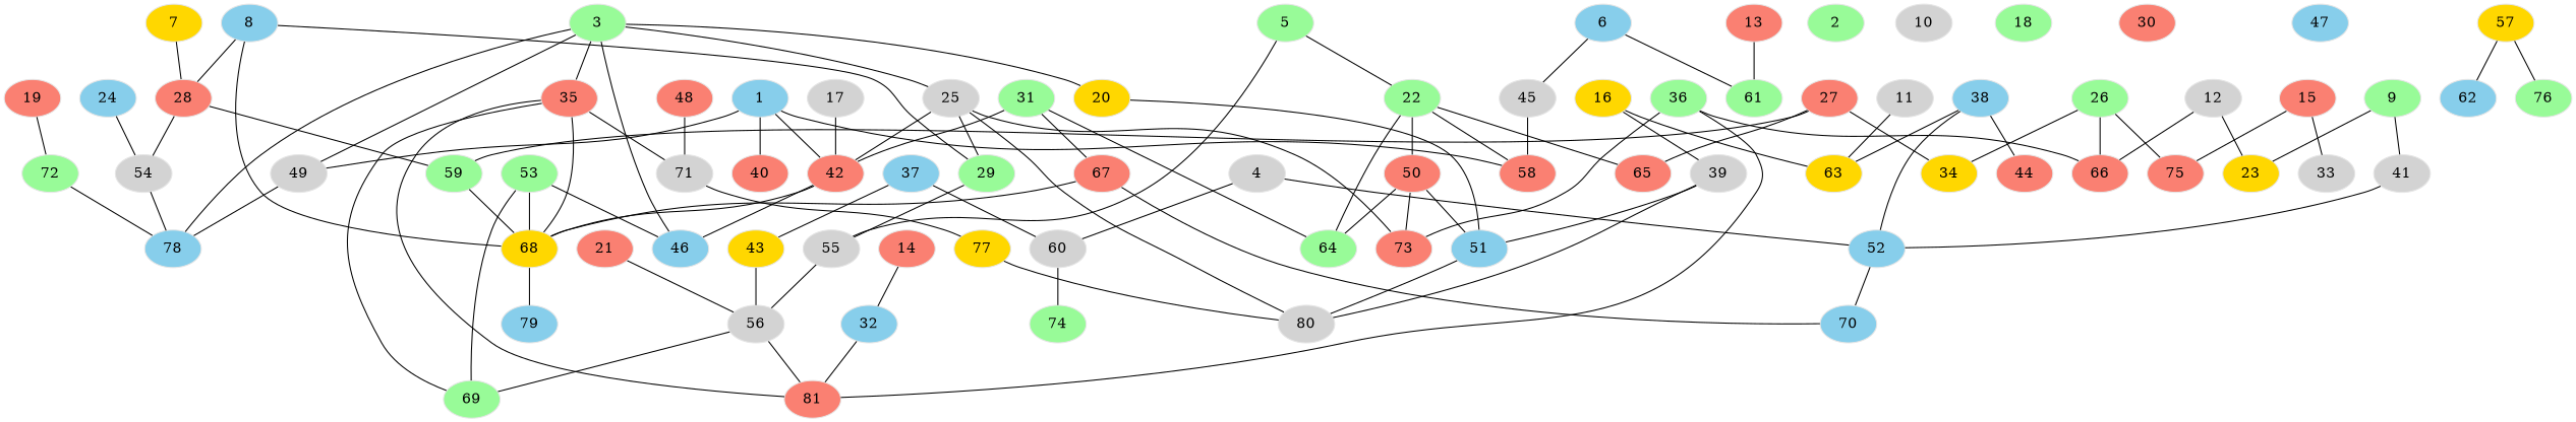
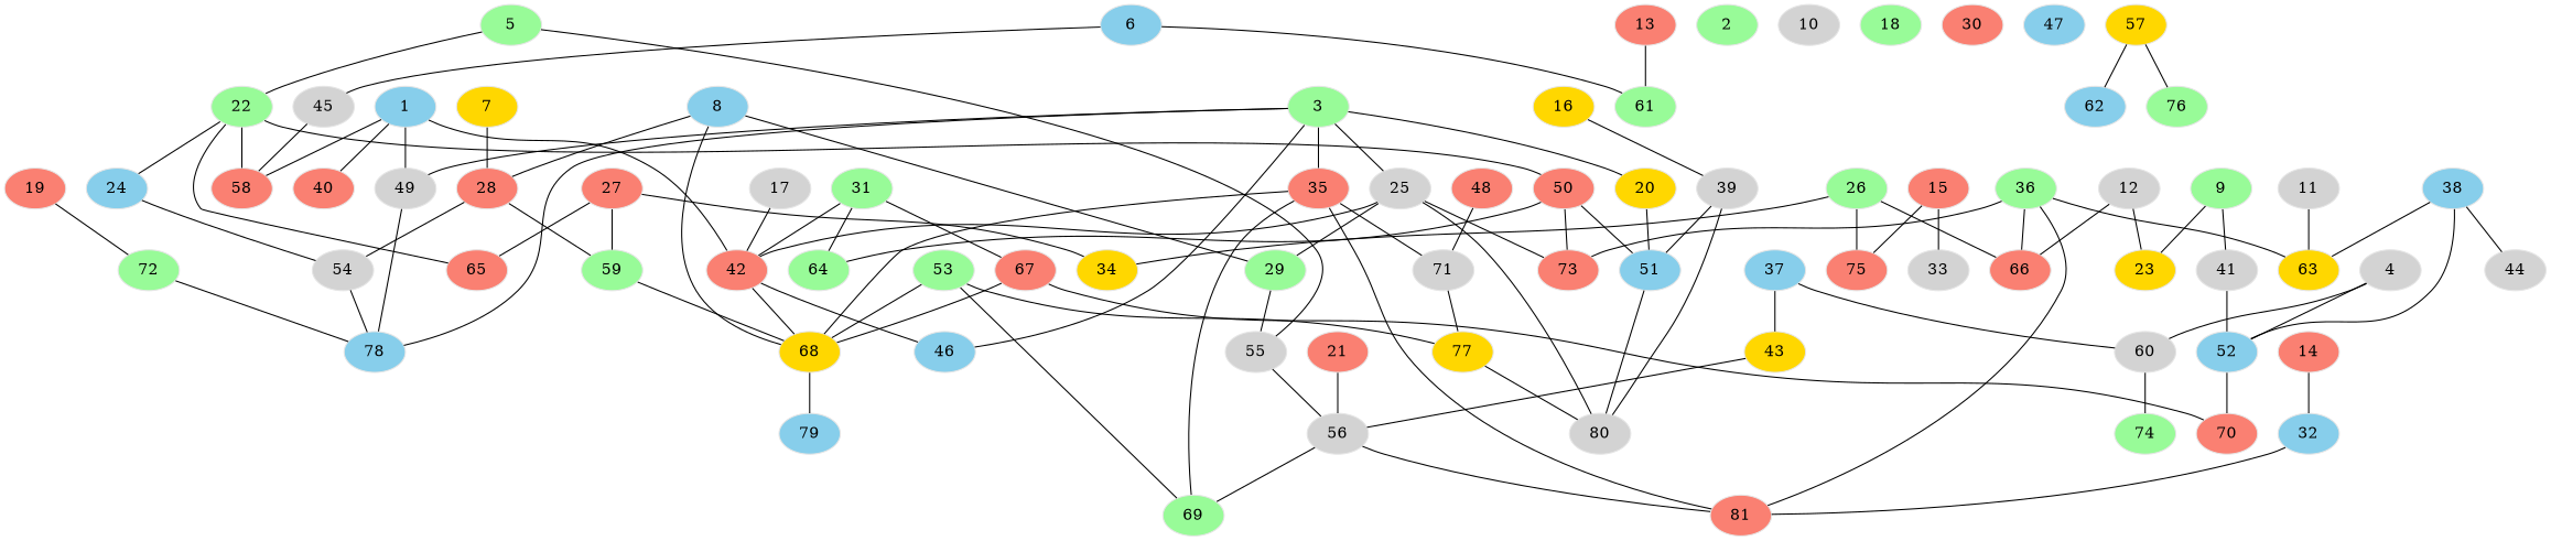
  graph {
    node [color=gray90 fillcolor=salmon style=filled]
    1 [fillcolor=skyblue]
    40
    42
    49 [fillcolor=lightgrey]
    58
    46 [fillcolor=skyblue]
    68 [fillcolor=gold]
    78 [fillcolor=skyblue]
    2 [fillcolor=palegreen]
    3 [fillcolor=palegreen]
    20 [fillcolor=gold]
    25 [fillcolor=lightgrey]
    35
    51 [fillcolor=skyblue]
    29 [fillcolor=palegreen]
    73
    80 [fillcolor=lightgrey]
    81
    69 [fillcolor=palegreen]
    71 [fillcolor=lightgrey]
    4 [fillcolor=lightgrey]
    60 [fillcolor=lightgrey]
    52 [fillcolor=skyblue]
    74 [fillcolor=palegreen]
    5 [fillcolor=palegreen]
    22 [fillcolor=palegreen]
    55 [fillcolor=lightgrey]
    24 [fillcolor=skyblue]
    50
    65
    56 [fillcolor=lightgrey]
    6 [fillcolor=skyblue]
    45 [fillcolor=lightgrey]
    61 [fillcolor=palegreen]
    7 [fillcolor=gold]
    28
    54 [fillcolor=lightgrey]
    59 [fillcolor=palegreen]
    8 [fillcolor=skyblue]
    79 [fillcolor=skyblue]
    9 [fillcolor=palegreen]
    23 [fillcolor=gold]
    41 [fillcolor=lightgrey]
    10 [fillcolor=lightgrey]
    11 [fillcolor=lightgrey]
    63 [fillcolor=gold]
    12 [fillcolor=lightgrey]
    66
    13
    32 [fillcolor=skyblue]
    14
    33 [fillcolor=lightgrey]
    15
    75
    16 [fillcolor=gold]
    39 [fillcolor=lightgrey]
    17 [fillcolor=lightgrey]
    18 [fillcolor=palegreen]
    72 [fillcolor=palegreen]
    19
    21
    64 [fillcolor=palegreen]
    26 [fillcolor=palegreen]
    34 [fillcolor=gold]
    27
    30
    31 [fillcolor=palegreen]
    67
-   70 [fillcolor=skyblue]
+   70
    77 [fillcolor=gold]
    36 [fillcolor=palegreen]
    37 [fillcolor=skyblue]
    43 [fillcolor=gold]
    38 [fillcolor=skyblue]
-   44
+   44 [fillcolor=lightgrey]
    47 [fillcolor=skyblue]
    48
    53 [fillcolor=palegreen]
    57 [fillcolor=gold]
    62 [fillcolor=skyblue]
    76 [fillcolor=palegreen]
    1 -- 40
    1 -- 42
    1 -- 49
    1 -- 58
    42 -- 46
    42 -- 68
    49 -- 78
    68 -- 79
    3 -- 49
    3 -- 46
    3 -- 78
    3 -- 20
    3 -- 25
    3 -- 35
    20 -- 51
    25 -- 42
    25 -- 29
    25 -- 73
    25 -- 80
    35 -- 68
    35 -- 81
    35 -- 69
    35 -- 71
    51 -- 80
    29 -- 55
    71 -- 77
    4 -- 60
    4 -- 52
    60 -- 74
    52 -- 70
    5 -- 22
    5 -- 55
    22 -- 58
-   22 -- 64
+   22 -- 24
    22 -- 50
    22 -- 65
    55 -- 56
    24 -- 54
    50 -- 51
    50 -- 73
    50 -- 64
    56 -- 81
    56 -- 69
    6 -- 45
    6 -- 61
    45 -- 58
    7 -- 28
    28 -- 54
    28 -- 59
    54 -- 78
    59 -- 68
    8 -- 68
    8 -- 29
    8 -- 28
    9 -- 23
    9 -- 41
    41 -- 52
    11 -- 63
    12 -- 23
    12 -- 66
    13 -- 61
    32 -- 81
    14 -- 32
    15 -- 33
    15 -- 75
-   16 -- 63
+   36 -- 63
    16 -- 39
    39 -- 51
    39 -- 80
    17 -- 42
    72 -- 78
    19 -- 72
    21 -- 56
    26 -- 66
    26 -- 75
    26 -- 34
    27 -- 65
    27 -- 59
    27 -- 34
    31 -- 42
    31 -- 64
    31 -- 67
    67 -- 68
    67 -- 70
    77 -- 80
    36 -- 73
    36 -- 81
    36 -- 66
    37 -- 60
    37 -- 43
    43 -- 56
    38 -- 52
    38 -- 63
    38 -- 44
    48 -- 71
    53 -- 68
    53 -- 69
-   53 -- 46
+   53 -- 77
    57 -- 62
    57 -- 76
  }
